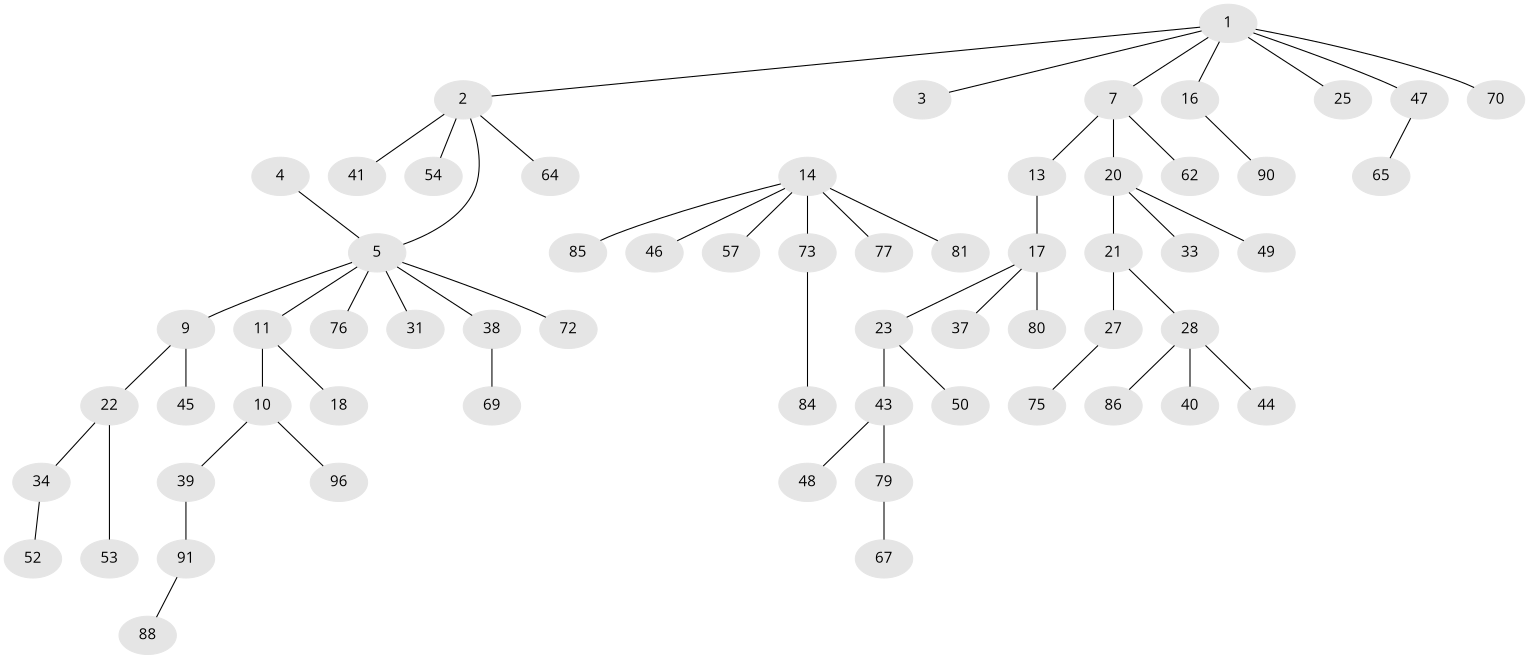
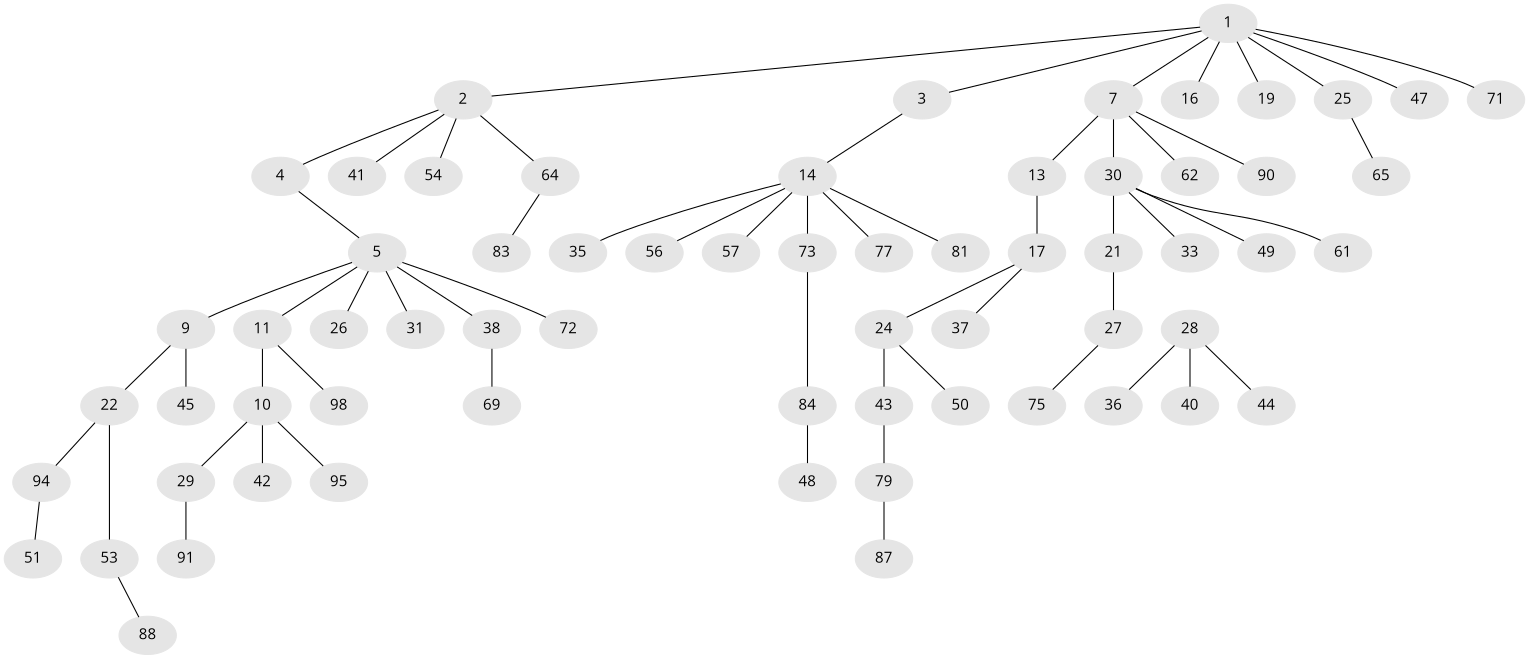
  graph {
    fontname="Open Sans"
    node [color=gray90 fontname="Open Sans" style=filled]
    edge [fontname="Open Sans"]
    1 [super="+8"]
    2 [super="+92"]
    3
    7 [super="+12"]
    16 [super="+76"]
+   19
    25
    47 [super="+59"]
-   71 [label=70]
+   71
    4 [super="+29"]
    41
    54
    64 [super="+82"]
    14 [super="+58"]
    13 [super="+70"]
-   20
+   20 [label=30]
    62
    90
    65
    5 [super="+6"]
-   35 [label=85]
-   56 [label=46]
+   83
+   35
+   56
    57 [super="+86"]
    73 [super="+78"]
    77
    81
    9
    11 [super="+15"]
-   26 [label=76]
+   26
    31
    38 [super="+63"]
    72
    22 [super="+24"]
    45 [super="+67"]
    10 [super="+60"]
-   18
+   18 [label=98]
    69
    17 [super="+30"]
    21 [super="+85"]
    33 [super="+94"]
    49
-   39 [super="+74"]
-   95 [label=96]
-   34 [super="+89"]
+   61
+   39 [super="+74" label=29]
+   42
+   95
+   34 [super="+89" label=94]
    53
    n49 [label=91]
-   23
+   23 [label=24]
    37
-   80 [super="+91"]
    84
    43
    50
    27 [super="+68"]
    28 [super="+32"]
    75
-   36 [super="+46" label=86]
+   36 [super="+46"]
    40
    44 [super="+55"]
-   52 [super="+66"]
+   52 [super="+66" label=51]
    48
    79 [super="+93"]
    88
-   87 [label=67]
+   87
    1 -- 2
    1 -- 3
    1 -- 7
    1 -- 16
+   1 -- 19
    1 -- 25
    1 -- 47
    1 -- 71
-   2 -- 5
+   2 -- 4
    2 -- 41
    2 -- 54
    2 -- 64
+   3 -- 14
    7 -- 13
    7 -- 20
    7 -- 62
-   16 -- 90
-   47 -- 65
+   7 -- 90
+   25 -- 65
    4 -- 5
+   64 -- 83
    14 -- 35
    14 -- 56
    14 -- 57
    14 -- 73
    14 -- 77
    14 -- 81
    13 -- 17
    20 -- 21
    20 -- 33
    20 -- 49
+   20 -- 61
    5 -- 9
    5 -- 11
    5 -- 26
    5 -- 31
    5 -- 38
    5 -- 72
    73 -- 84
    9 -- 22
    9 -- 45
    11 -- 10
    11 -- 18
    38 -- 69
    22 -- 34
    22 -- 53
    10 -- 39
+   10 -- 42
    10 -- 95
    17 -- 23
    17 -- 37
-   17 -- 80
    21 -- 27
-   21 -- 28
    39 -- n49
    34 -- 52
-   n49 -- 88
+   53 -- 88
    23 -- 43
    23 -- 50
-   43 -- 48
+   84 -- 48
    43 -- 79
    27 -- 75
    28 -- 36
    28 -- 40
    28 -- 44
    79 -- 87
  }
